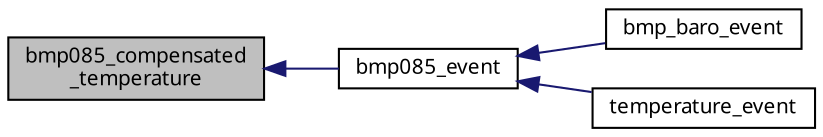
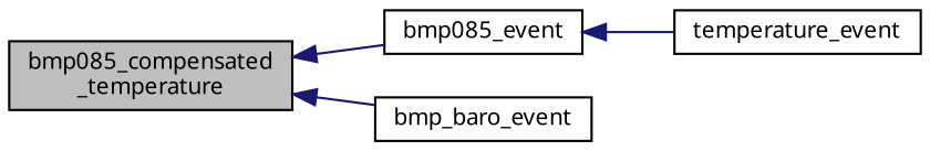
  digraph {
    fontname="Noto Sans"
    rankdir=LR
    node [color=black fillcolor=white fontname="Noto Sans" fontsize=10 shape=record style=filled]
    edge [color=midnightblue dir=back fontname="Noto Sans" fontsize=10 labelfontname=FreeSans labelfontsize=10 style=solid]
    n1 [fillcolor=grey75 fontcolor=black height=0.2 label="bmp085_compensated\l_temperature" width=0.4]
    n2 [height=0.2 label=bmp085_event width=0.4]
    n3 [height=0.2 label=bmp_baro_event width=0.4]
    n4 [height=0.2 label=temperature_event width=0.4]
    n1 -> n2
-   n2 -> n3
+   n1 -> n3
    n2 -> n4
  }
